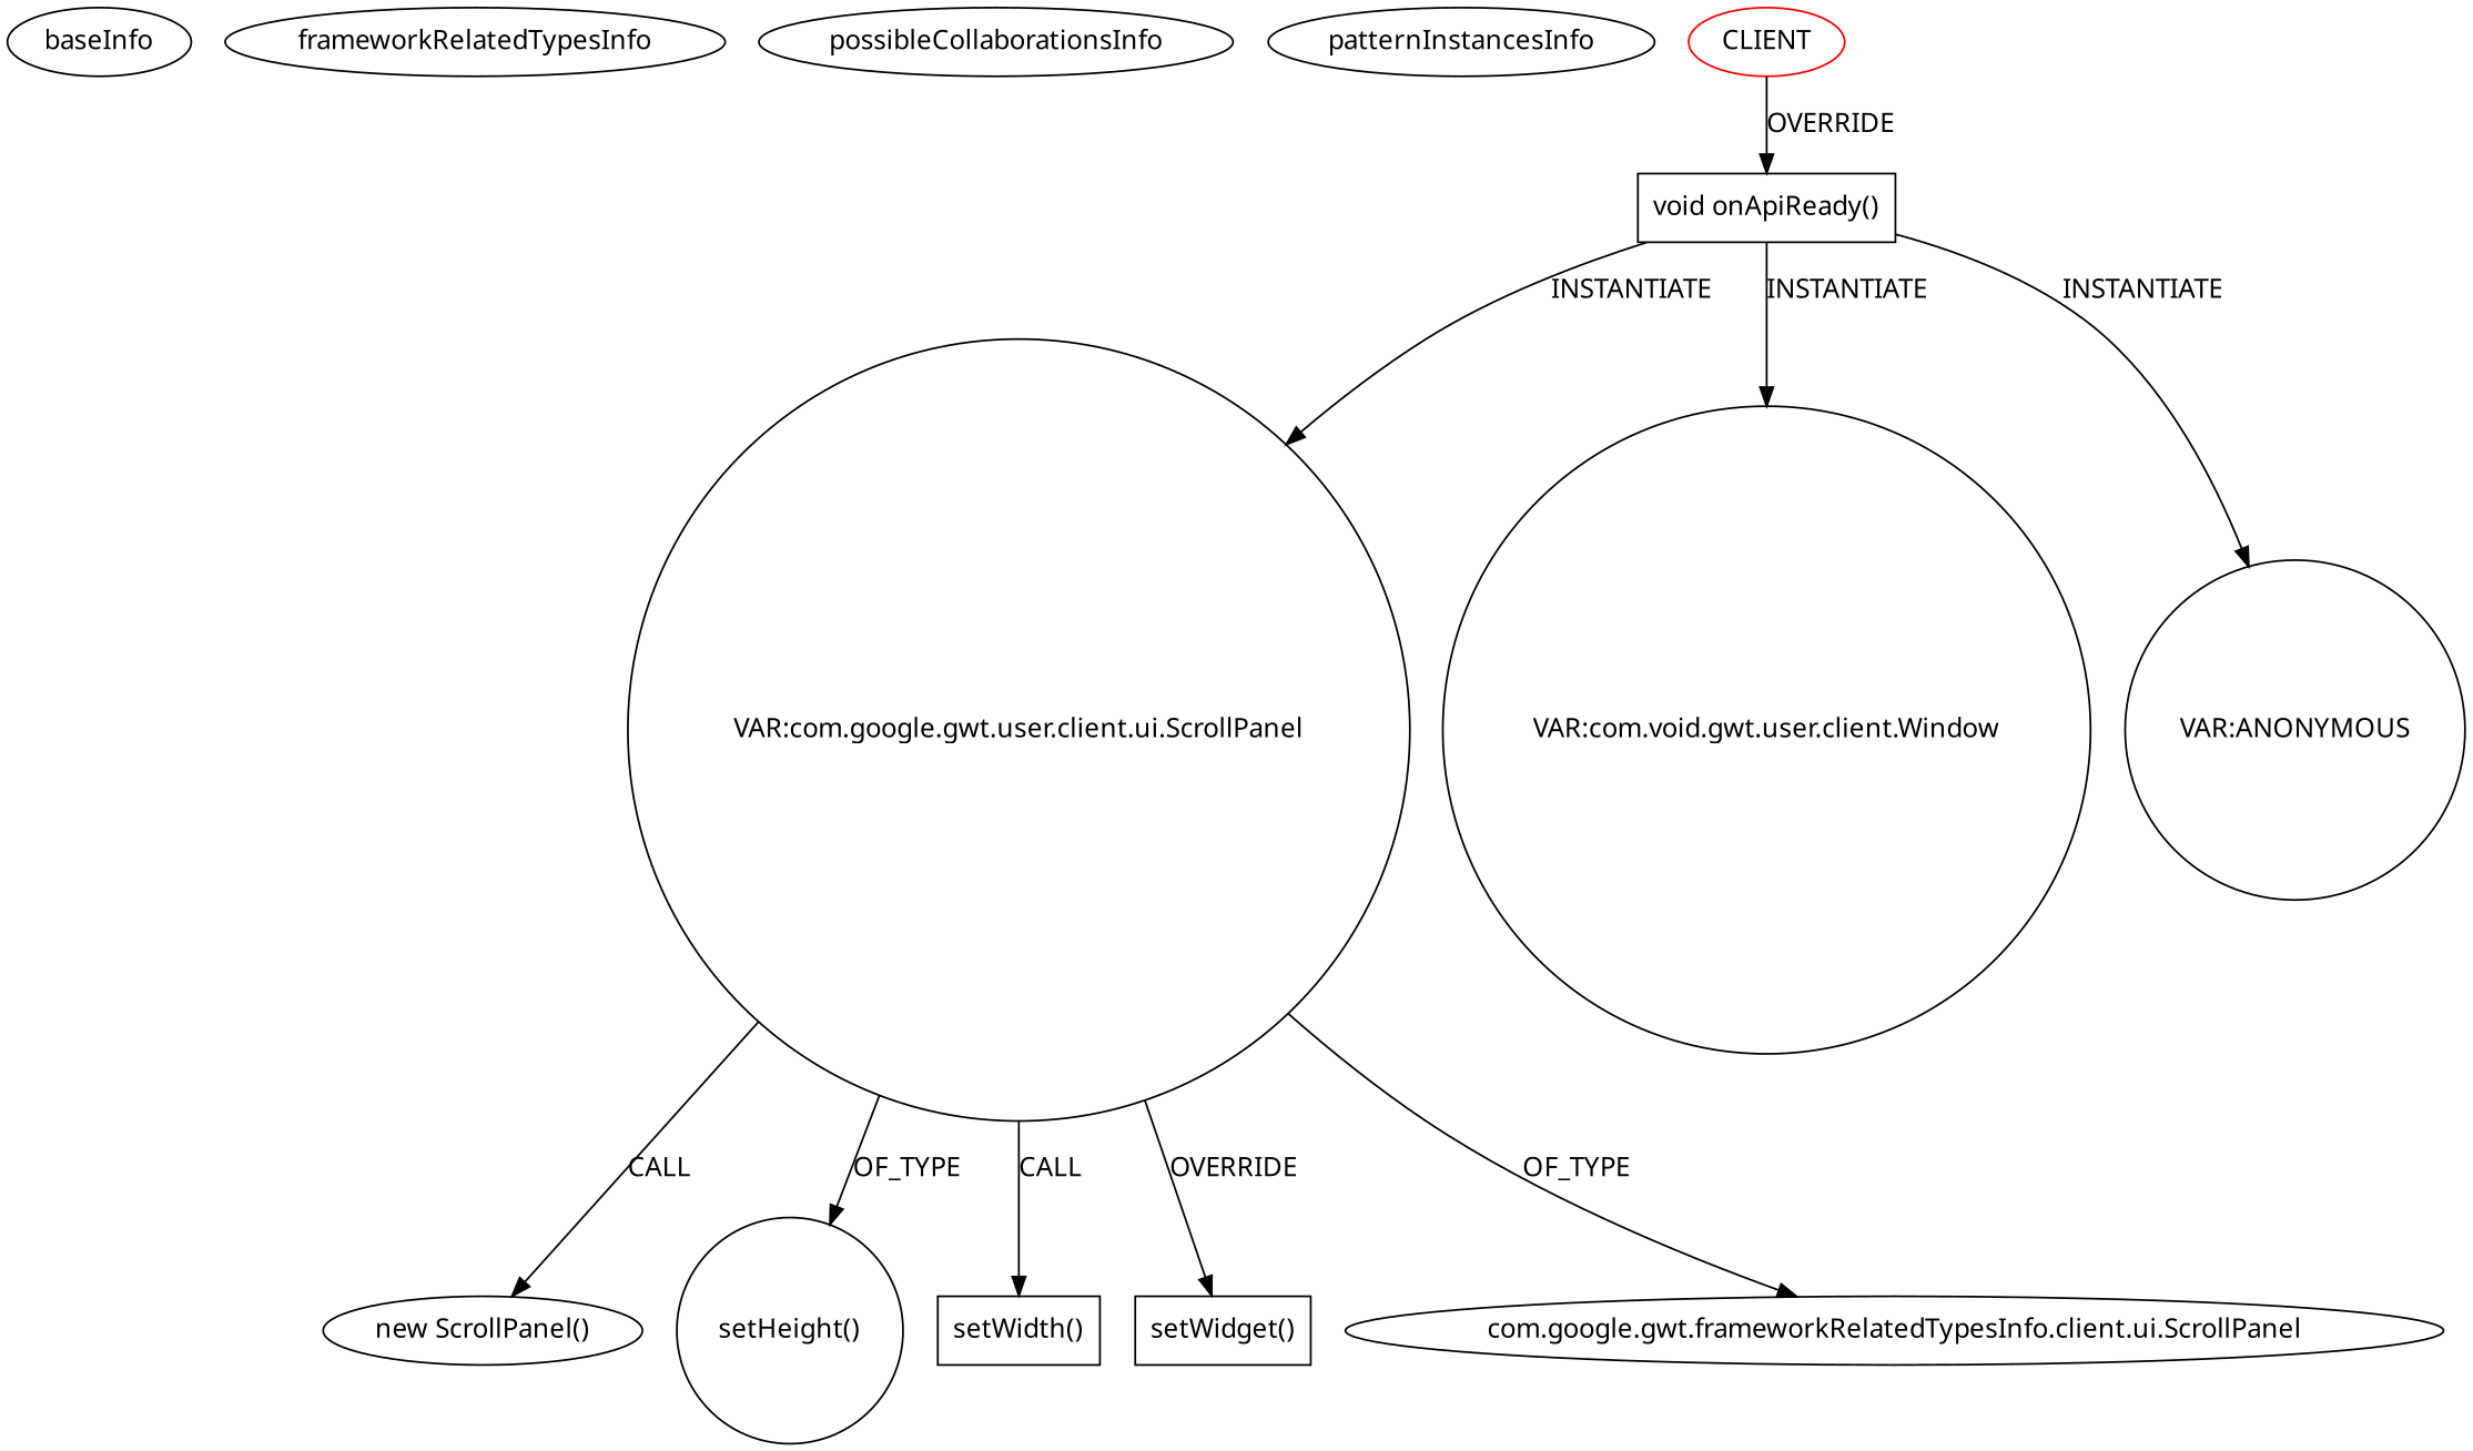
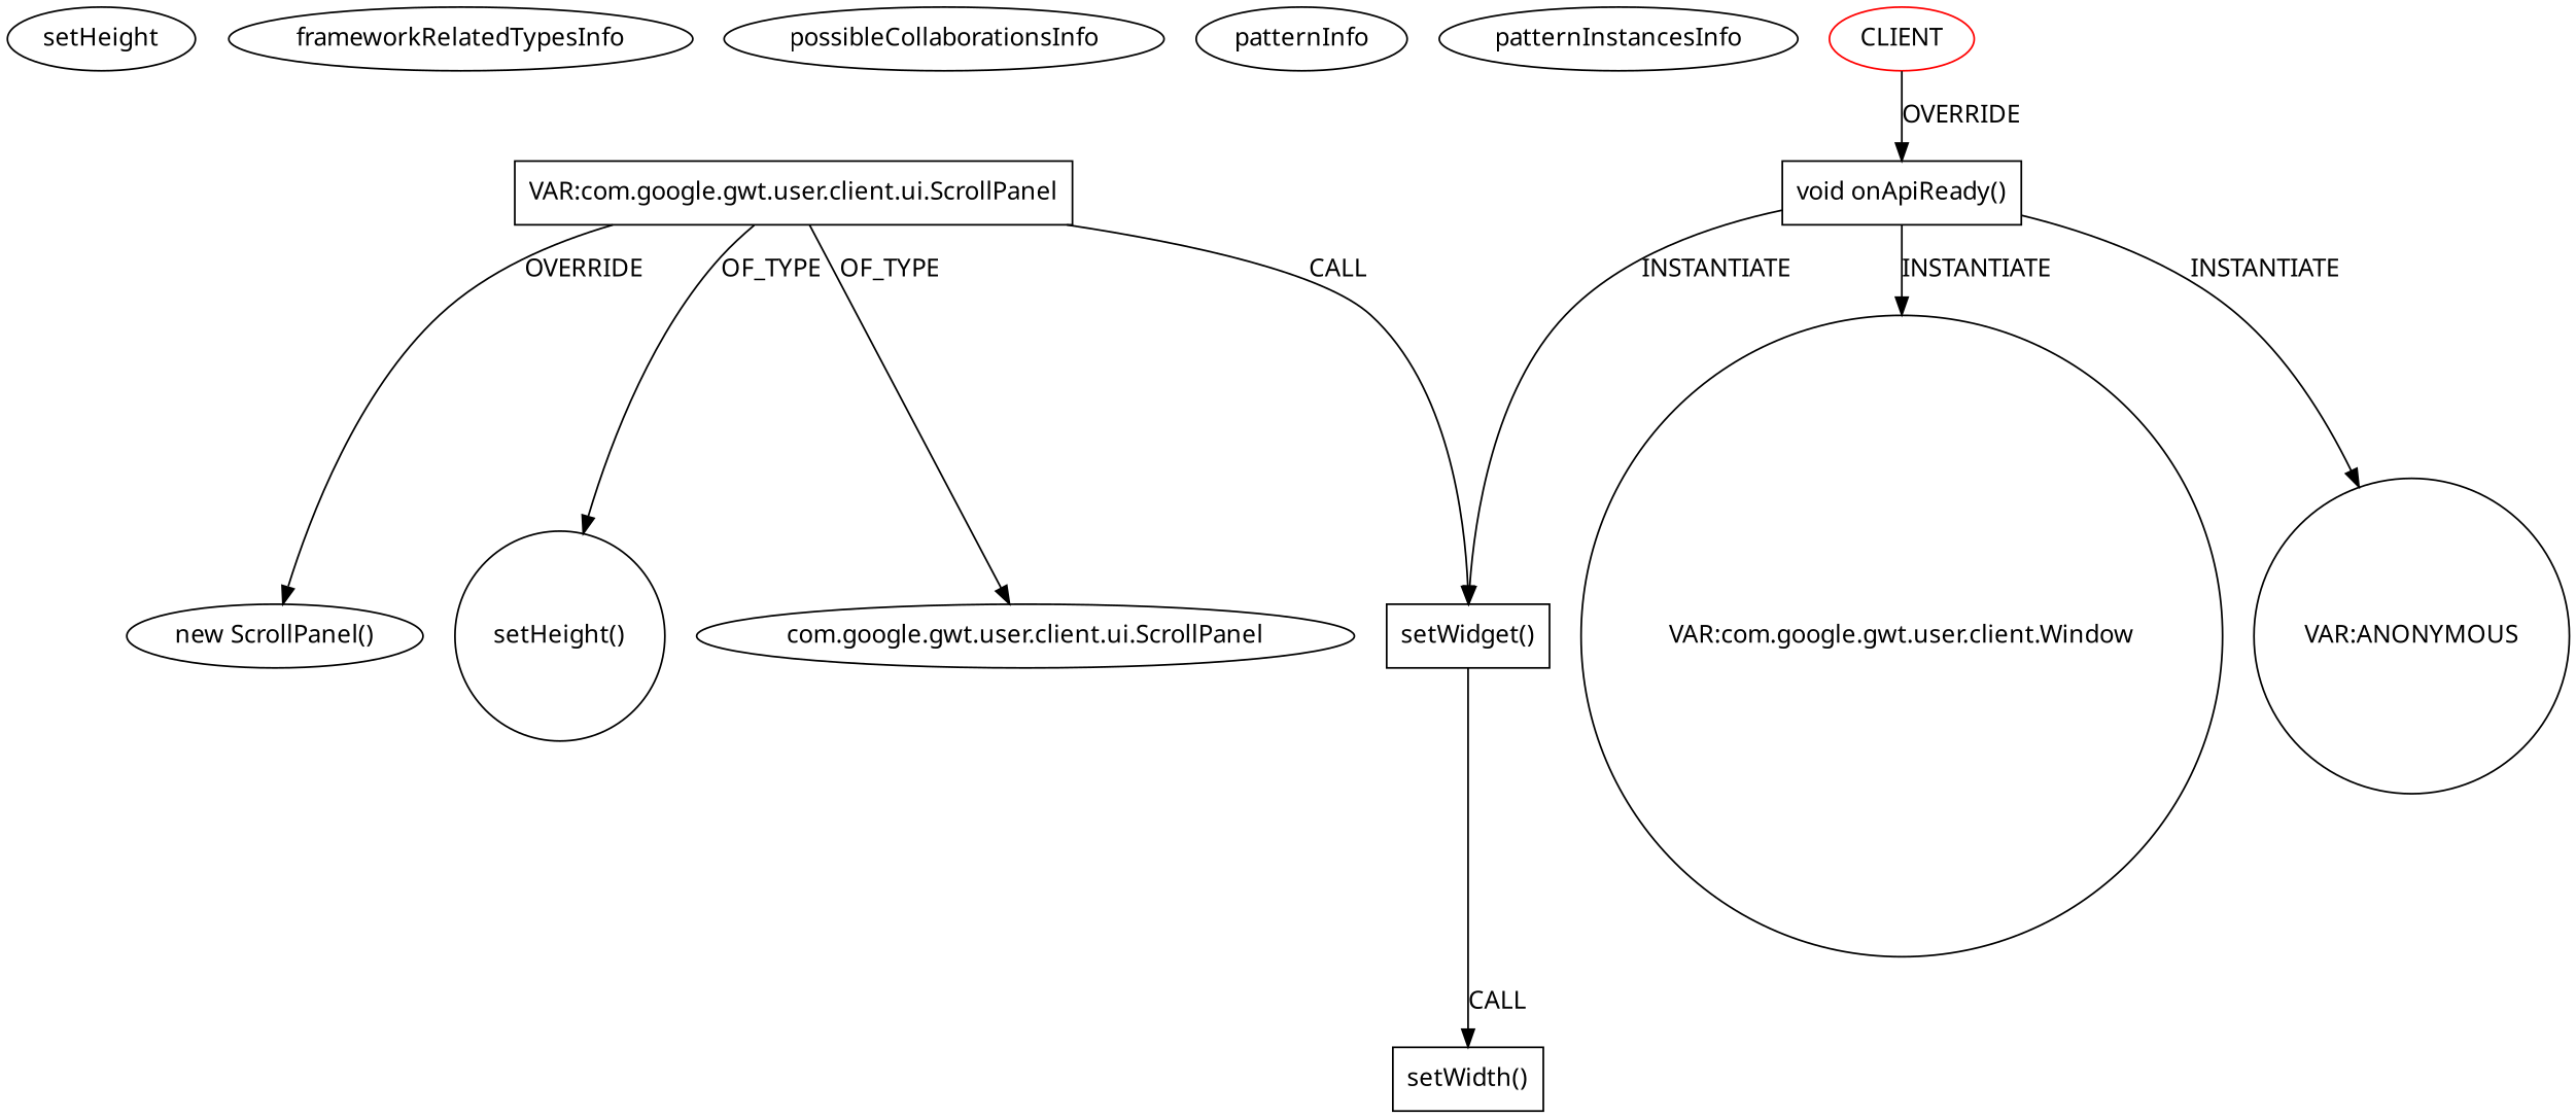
  digraph {
    fontname="Noto Sans"
    node [fontname="Noto Sans" isFrameworkType=false]
    edge [fontname="Noto Sans"]
-   baseInfo [category=pattern graphId=1604 isAnonymous=false possibleRelation=false isFrameworkType=""]
+   baseInfo [category=pattern graphId=1604 isAnonymous=false possibleRelation=false label=setHeight isFrameworkType=""]
    frameworkRelatedTypesInfo [isFrameworkType=""]
    possibleCollaborationsInfo [isFrameworkType=""]
+   patternInfo [frequency=2.0 patternRootClient=0 isFrameworkType=""]
    patternInstancesInfo [0="akjava-GWT-Hangouts~/akjava-GWT-Hangouts/GWT-Hangouts-master/apps/easyoverlay/src/com/akjava/gwt/hangout/easyoverlay/client/EasyOverlay.java~EasyOverlay~492" 1="akjava-GWT-Hangouts~/akjava-GWT-Hangouts/GWT-Hangouts-master/apps/sound-player/src/com/akjava/gwt/hangout/soundplayer/client/HangoutSoundPlayer.java~HangoutSoundPlayer~561" isFrameworkType=""]
    n6 [label="new ScrollPanel()" vertexType=CONSTRUCTOR_CALL]
-   n7 [label="VAR:com.google.gwt.user.client.ui.ScrollPanel" shape=circle vertexType=VARIABLE_EXPRESION]
+   n7 [label="VAR:com.google.gwt.user.client.ui.ScrollPanel" shape=box vertexType=VARIABLE_EXPRESION]
    n8 [label="setHeight()" shape=circle vertexType=INSIDE_CALL]
    n9 [label="setWidth()" shape=box vertexType=INSIDE_CALL]
    n10 [label="setWidget()" shape=box vertexType=INSIDE_CALL]
-   n11 [label="com.google.gwt.frameworkRelatedTypesInfo.client.ui.ScrollPanel" vertexType=FRAMEWORK_CLASS_TYPE]
+   n11 [label="com.google.gwt.user.client.ui.ScrollPanel" vertexType=FRAMEWORK_CLASS_TYPE]
    n12 [label="void onApiReady()" shape=box vertexType=OVERRIDING_METHOD_DECLARATION]
-   n13 [label="VAR:com.void.gwt.user.client.Window" shape=circle vertexType=VARIABLE_EXPRESION]
+   n13 [label="VAR:com.google.gwt.user.client.Window" shape=circle vertexType=VARIABLE_EXPRESION]
    n14 [label="VAR:ANONYMOUS" shape=circle vertexType=VARIABLE_EXPRESION]
    n15 [color=red label=CLIENT vertexType=ROOT_CLIENT_CLASS_DECLARATION]
-   n7 -> n6 [label=CALL]
+   n7 -> n6 [label=OVERRIDE]
    n7 -> n8 [label=OF_TYPE]
-   n7 -> n9 [label=CALL]
-   n7 -> n10 [label=OVERRIDE]
+   n10 -> n9 [label=CALL]
+   n7 -> n10 [label=CALL]
    n7 -> n11 [label=OF_TYPE]
-   n12 -> n7 [label=INSTANTIATE]
+   n12 -> n10 [label=INSTANTIATE]
    n12 -> n13 [label=INSTANTIATE]
    n12 -> n14 [label=INSTANTIATE]
    n15 -> n12 [label=OVERRIDE]
  }
